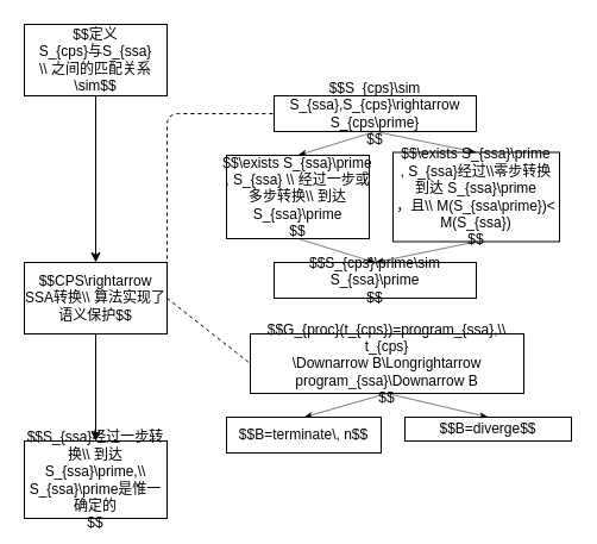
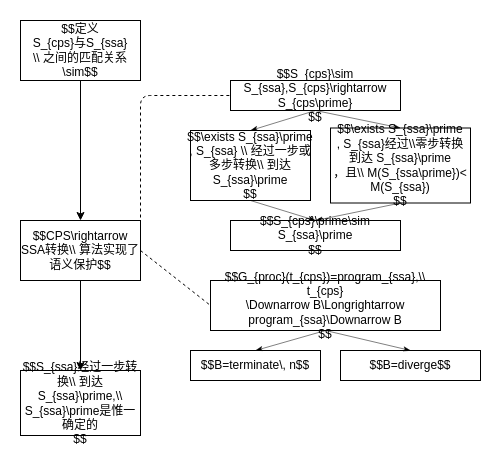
  <mxCell id="0" />
  <mxCell id="1" parent="0" />
  <mxCell id="2" value="" style="edgeStyle=orthogonalEdgeStyle;rounded=0;orthogonalLoop=1;jettySize=auto;html=1;" parent="1" source="3" target="5" edge="1"><mxGeometry relative="1" as="geometry" /></mxCell>
  <mxCell id="3" value="$$定义&lt;br&gt;S_{cps}与S_{ssa}&lt;br&gt;\\ 之间的匹配关系\sim$$" style="rounded=0;whiteSpace=wrap;html=1;" parent="1" vertex="1"><mxGeometry x="20" y="20" width="120" height="60" as="geometry" /></mxCell>
  <mxCell id="4" value="" style="edgeStyle=orthogonalEdgeStyle;rounded=0;orthogonalLoop=1;jettySize=auto;html=1;" parent="1" source="5" target="16" edge="1"><mxGeometry relative="1" as="geometry" /></mxCell>
  <mxCell id="5" value="$$CPS\rightarrow SSA转换\\ 算法实现了语义保护$$" style="whiteSpace=wrap;html=1;rounded=0;" parent="1" vertex="1"><mxGeometry x="20" y="220" width="120" height="60" as="geometry" /></mxCell>
  <mxCell id="6" value="" style="endArrow=none;dashed=1;html=1;exitX=1;exitY=0.25;exitDx=0;exitDy=0;entryX=0;entryY=0.5;entryDx=0;entryDy=0;" parent="1" source="5" target="7" edge="1"><mxGeometry width="50" height="50" relative="1" as="geometry"><mxPoint x="150" y="-10" as="sourcePoint" /><mxPoint x="170" y="80" as="targetPoint" /><Array as="points"><mxPoint x="140" y="95" /></Array></mxGeometry></mxCell>
  <mxCell id="7" value="$$S_{cps}\sim S_{ssa},S_{cps}\rightarrow S_{cps\prime}&lt;br&gt;$$" style="rounded=0;whiteSpace=wrap;html=1;" parent="1" vertex="1"><mxGeometry x="230" y="80" width="170" height="30" as="geometry" /></mxCell>
  <mxCell id="8" value="$$\exists&amp;nbsp;S_{ssa}\prime&lt;br&gt;,&amp;nbsp;S_{ssa} \\ 经过一步或多步转换\\ 到达 S_{ssa}\prime&lt;br&gt;$$" style="rounded=0;whiteSpace=wrap;html=1;" parent="1" vertex="1"><mxGeometry x="190" y="130" width="120" height="70" as="geometry" /></mxCell>
  <mxCell id="9" value="$$\exists&amp;nbsp;S_{ssa}\prime&lt;br&gt;,&amp;nbsp;S_{ssa}经过\\零步转换到达 S_{ssa}\prime&lt;br&gt;，且\\ M(S_{ssa\prime})&amp;lt; M(S_{ssa})&lt;br&gt;$$" style="rounded=0;whiteSpace=wrap;html=1;" parent="1" vertex="1"><mxGeometry x="330" y="127.5" width="140" height="75" as="geometry" /></mxCell>
  <mxCell id="10" value="$$S_{cps}\prime\sim S_{ssa}\prime&lt;br&gt;$$" style="rounded=0;whiteSpace=wrap;html=1;" parent="1" vertex="1"><mxGeometry x="230" y="220" width="170" height="30" as="geometry" /></mxCell>
  <mxCell id="11" value="" style="endArrow=none;dashed=1;html=1;exitX=1;exitY=0.5;exitDx=0;exitDy=0;entryX=0;entryY=0.5;entryDx=0;entryDy=0;" parent="1" source="5" target="12" edge="1"><mxGeometry width="50" height="50" relative="1" as="geometry"><mxPoint x="260" y="150" as="sourcePoint" /><mxPoint x="180" y="300" as="targetPoint" /></mxGeometry></mxCell>
  <mxCell id="12" value="$$G_{proc}(t_{cps})=program_{ssa},\\ t_{cps}&lt;br&gt;\Downarrow B\Longrightarrow program_{ssa}\Downarrow B&lt;br&gt;$$" style="rounded=0;whiteSpace=wrap;html=1;" parent="1" vertex="1"><mxGeometry x="210" y="280" width="230" height="50" as="geometry" /></mxCell>
  <mxCell id="13" value="$$B=terminate\, n$$" style="rounded=0;whiteSpace=wrap;html=1;" parent="1" vertex="1"><mxGeometry x="190" y="350" width="130" height="30" as="geometry" /></mxCell>
- <mxCell id="14" value="$$B=diverge$$" style="rounded=0;whiteSpace=wrap;html=1;" parent="1" vertex="1"><mxGeometry x="340" y="350" width="140" height="20" as="geometry" /></mxCell>
+ <mxCell id="14" value="$$B=diverge$$" style="rounded=0;whiteSpace=wrap;html=1;" parent="1" vertex="1"><mxGeometry x="340" y="350" width="140" height="30" as="geometry" /></mxCell>
  <mxCell id="15" style="edgeStyle=orthogonalEdgeStyle;rounded=0;orthogonalLoop=1;jettySize=auto;html=1;exitX=0.5;exitY=1;exitDx=0;exitDy=0;" parent="1" source="10" target="10" edge="1"><mxGeometry relative="1" as="geometry" /></mxCell>
  <mxCell id="16" value="$$S_{ssa}经过一步转换\\ 到达S_{ssa}\prime,\\ S_{ssa}\prime是惟一确定的&lt;br&gt;$$" style="whiteSpace=wrap;html=1;rounded=0;" parent="1" vertex="1"><mxGeometry x="20" y="370" width="120" height="65" as="geometry" /></mxCell>
  <mxCell id="17" value="" style="endArrow=classicThin;html=1;strokeWidth=0.5;exitX=0.5;exitY=1;exitDx=0;exitDy=0;entryX=0.5;entryY=0;entryDx=0;entryDy=0;endFill=1;" parent="1" source="7" target="8" edge="1"><mxGeometry width="50" height="50" relative="1" as="geometry"><mxPoint x="260" y="250" as="sourcePoint" /><mxPoint x="310" y="200" as="targetPoint" /></mxGeometry></mxCell>
  <mxCell id="18" value="" style="endArrow=classicThin;html=1;strokeWidth=0.5;exitX=0.5;exitY=1;exitDx=0;exitDy=0;entryX=0.5;entryY=0;entryDx=0;entryDy=0;endFill=1;" parent="1" source="7" target="9" edge="1"><mxGeometry width="50" height="50" relative="1" as="geometry"><mxPoint x="285" y="120" as="sourcePoint" /><mxPoint x="260" y="140" as="targetPoint" /></mxGeometry></mxCell>
  <mxCell id="19" value="" style="endArrow=classicThin;html=1;strokeWidth=0.5;exitX=0.5;exitY=1;exitDx=0;exitDy=0;entryX=0.5;entryY=0;entryDx=0;entryDy=0;endFill=1;" parent="1" source="8" target="10" edge="1"><mxGeometry width="50" height="50" relative="1" as="geometry"><mxPoint x="285" y="120" as="sourcePoint" /><mxPoint x="260" y="140" as="targetPoint" /></mxGeometry></mxCell>
  <mxCell id="20" value="" style="endArrow=classicThin;html=1;strokeWidth=0.5;exitX=0.5;exitY=1;exitDx=0;exitDy=0;entryX=0.5;entryY=0;entryDx=0;entryDy=0;endFill=1;" parent="1" source="9" target="10" edge="1"><mxGeometry width="50" height="50" relative="1" as="geometry"><mxPoint x="295" y="130" as="sourcePoint" /><mxPoint x="270" y="150" as="targetPoint" /></mxGeometry></mxCell>
  <mxCell id="21" value="" style="endArrow=classicThin;html=1;strokeWidth=0.5;exitX=0.5;exitY=1;exitDx=0;exitDy=0;entryX=0.5;entryY=0;entryDx=0;entryDy=0;endFill=1;" parent="1" source="12" target="13" edge="1"><mxGeometry width="50" height="50" relative="1" as="geometry"><mxPoint x="260" y="210" as="sourcePoint" /><mxPoint x="325" y="230" as="targetPoint" /></mxGeometry></mxCell>
  <mxCell id="22" value="" style="endArrow=classicThin;html=1;strokeWidth=0.5;exitX=0.5;exitY=1;exitDx=0;exitDy=0;entryX=0.5;entryY=0;entryDx=0;entryDy=0;endFill=1;" parent="1" source="12" target="14" edge="1"><mxGeometry width="50" height="50" relative="1" as="geometry"><mxPoint x="335" y="340" as="sourcePoint" /><mxPoint x="265" y="360" as="targetPoint" /></mxGeometry></mxCell>
